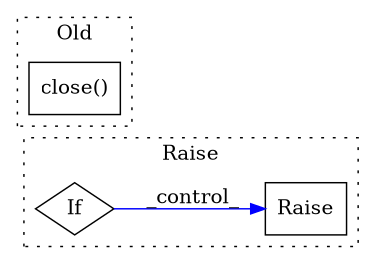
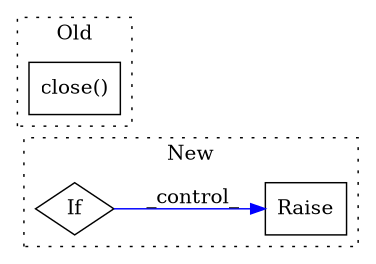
  digraph {
    rankdir=LR
    fontname="DejaVu Serif"
    node [shape=box fontname="DejaVu Serif"]
    n1 [a=91 l=6 label=Raise s=7554]
    n2 [a=96 l=0 label=If s=7391 shape=diamond]
    n3 [a=75 l=12 label="close()" s=6204]
    subgraph cluster_1 {
-     label=Raise
+     label=New
      style=dotted
      n1
      n2
    }
    subgraph cluster_2 {
      label=Old
      style=dotted
      n3
    }
    n2 -> n1 [label=_control_ color=blue style=solid fontname="DejaVu Serif"]
  }
